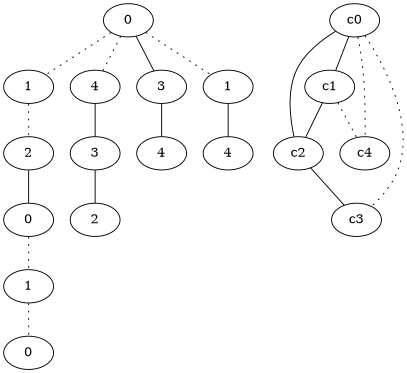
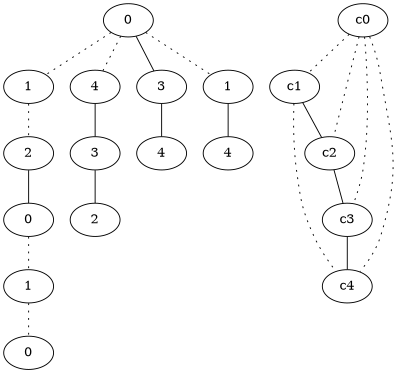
  graph {
    edge [style=dotted]
    n1 [label=0]
    n2 [label=1]
    n3 [label=4]
    n4 [label=3]
    n5 [label=1]
    n6 [label=2]
    n7 [label=3]
    n8 [label=4]
    n9 [label=4]
    n10 [label=0]
    n11 [label=1]
    n12 [label=0]
    n13 [label=2]
    c0
    c1
    c2
    c3
    c4
    n1 -- n2
    n1 -- n3
    n1 -- n4 [style=""]
    n1 -- n5
    n2 -- n6
    n3 -- n7 [style=""]
    n4 -- n8 [style=""]
    n5 -- n9 [style=""]
    n6 -- n10 [style=""]
    n7 -- n13 [style=""]
    n10 -- n11
    n11 -- n12
-   c0 -- c1 [style=solid]
-   c0 -- c2 [style=""]
+   c0 -- c1
+   c0 -- c2
    c0 -- c3
    c0 -- c4
    c1 -- c2 [style=solid]
    c1 -- c4
    c2 -- c3 [style=""]
+   c3 -- c4 [style=""]
  }
